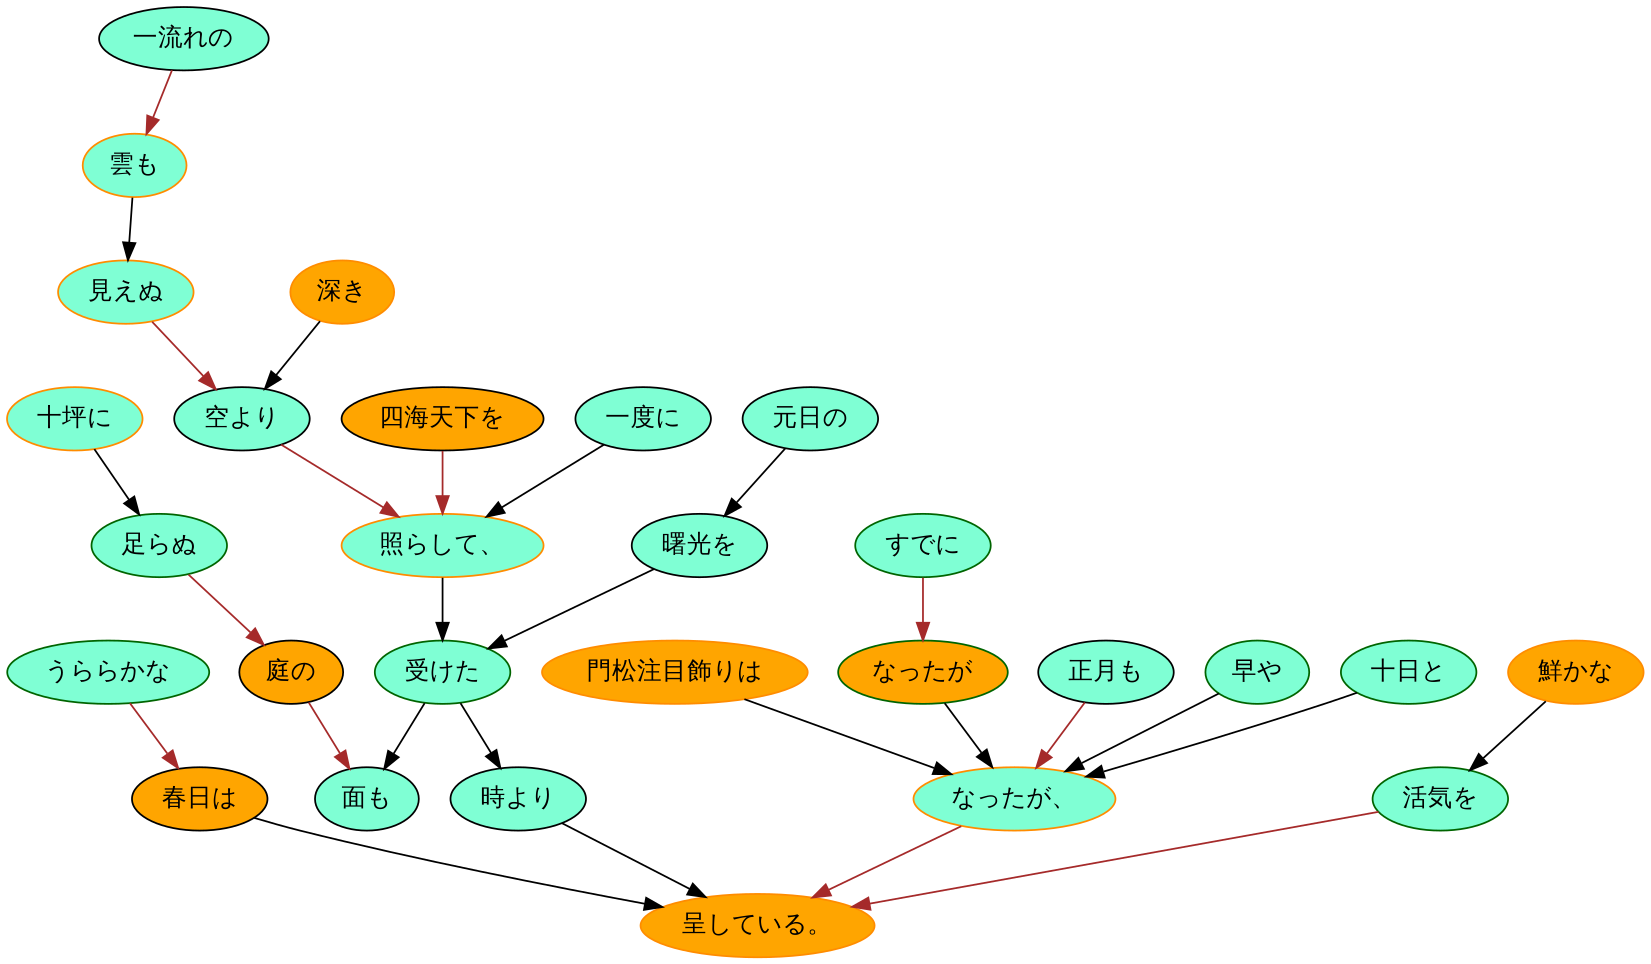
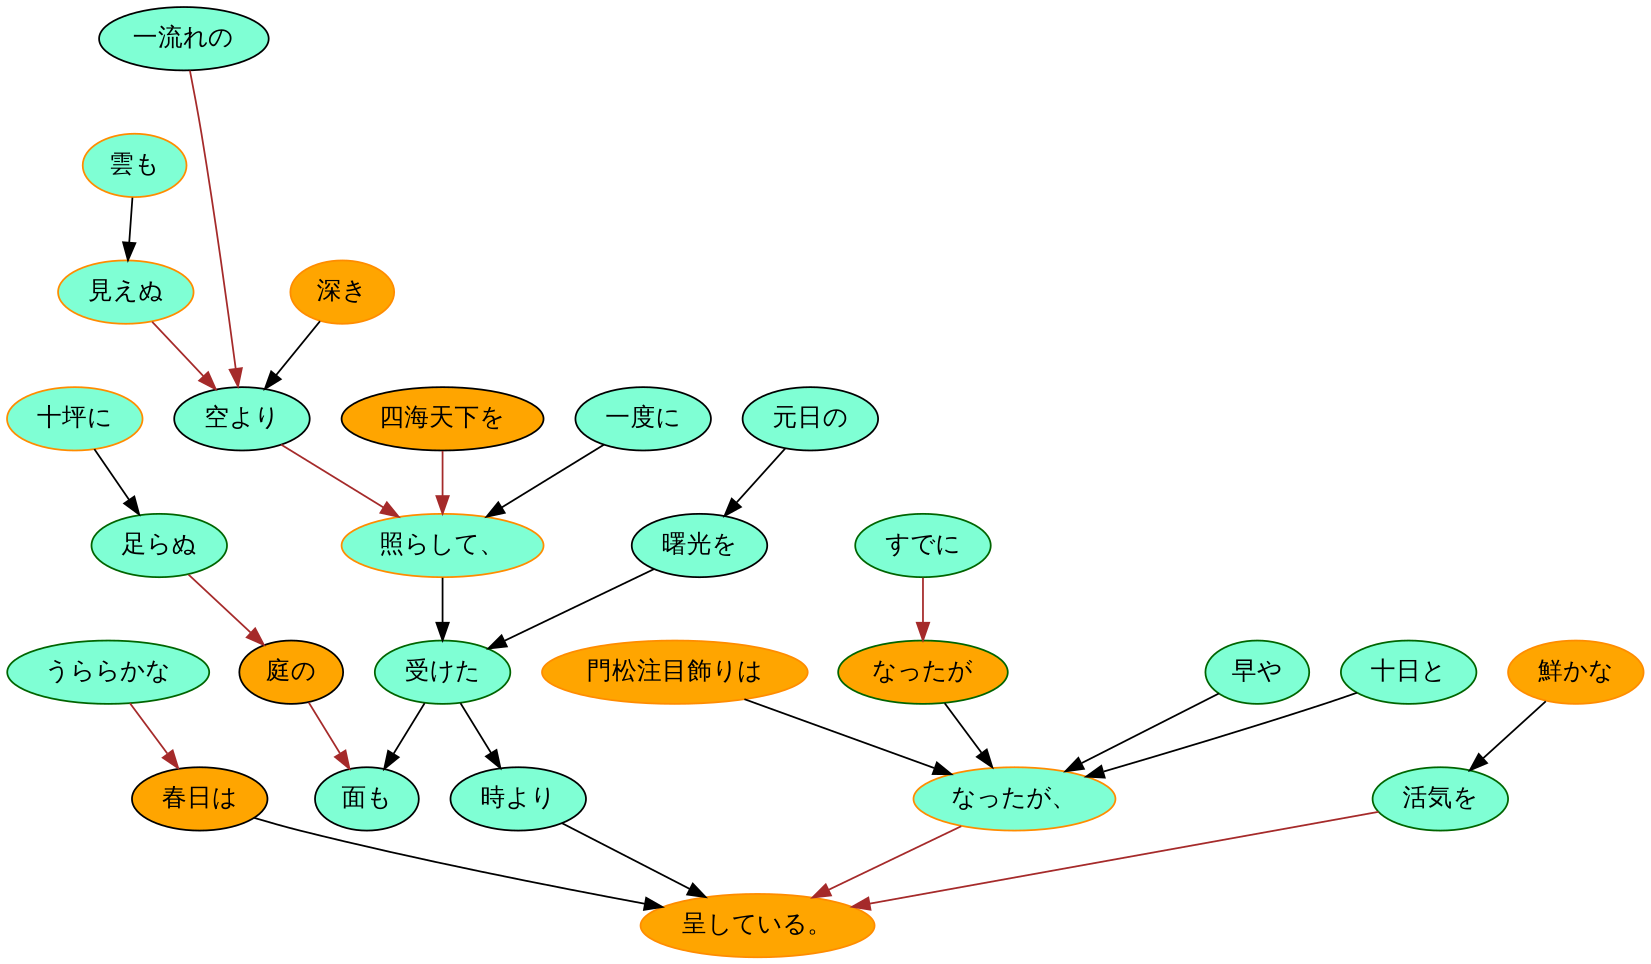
  digraph {
    fontname=Montserrat
    node [color=black fillcolor=aquamarine fontname=Montserrat style=filled]
    edge [color=black fontname=Montserrat]
    n1 [color=darkorange fillcolor=orange label="門松注目飾りは"]
    n2 [color=darkorange label="なったが、"]
    n3 [color=darkorange fillcolor=orange label="呈している。"]
    n4 [color=darkgreen label="すでに"]
    n5 [color=darkgreen fillcolor=orange label="なったが"]
-   n6 [label="正月も"]
    n7 [color=darkgreen label="早や"]
    n8 [color=darkgreen label="十日と"]
    n9 [color=darkgreen label="うららかな"]
    n10 [fillcolor=orange label="春日は"]
    n11 [label="一流れの"]
    n12 [color=darkorange label="雲も"]
    n13 [color=darkorange label="見えぬ"]
    n14 [label="空より"]
    n15 [color=darkorange label="照らして、"]
    n16 [color=darkorange fillcolor=orange label="深き"]
    n17 [color=darkgreen label="受けた"]
    n18 [fillcolor=orange label="四海天下を"]
    n19 [label="一度に"]
    n20 [label="面も"]
    n21 [label="時より"]
    n22 [color=darkorange label="十坪に"]
    n23 [color=darkgreen label="足らぬ"]
    n24 [fillcolor=orange label="庭の"]
    n25 [label="元日の"]
    n26 [label="曙光を"]
    n27 [color=darkorange fillcolor=orange label="鮮かな"]
    n28 [color=darkgreen label="活気を"]
    n1 -> n2
    n2 -> n3 [color=brown]
    n4 -> n5 [color=brown]
    n5 -> n2
-   n6 -> n2 [color=brown]
    n7 -> n2
    n8 -> n2
    n9 -> n10 [color=brown]
    n10 -> n3
-   n11 -> n12 [color=brown]
+   n11 -> n14 [color=brown]
    n12 -> n13
    n13 -> n14 [color=brown]
    n14 -> n15 [color=brown]
    n15 -> n17
    n16 -> n14
    n17 -> n20
    n17 -> n21
    n18 -> n15 [color=brown]
    n19 -> n15
    n21 -> n3
    n22 -> n23
    n23 -> n24 [color=brown]
    n24 -> n20 [color=brown]
    n25 -> n26
    n26 -> n17
    n27 -> n28
    n28 -> n3 [color=brown]
  }
